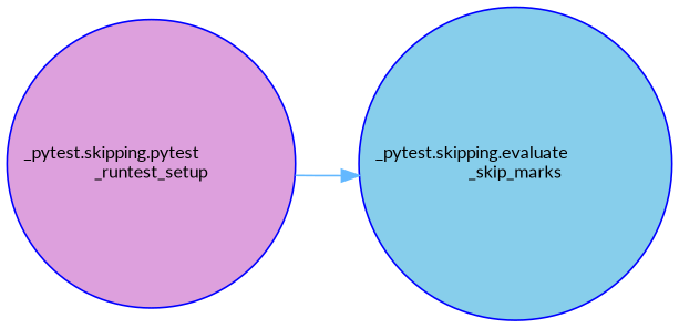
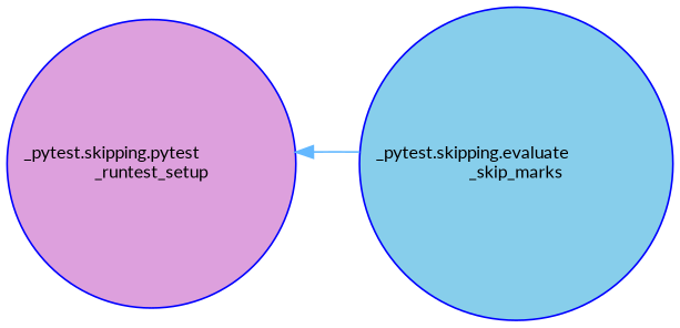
  digraph {
    rankdir=RL
    fontname=Lato
    node [color=blue fontname=Lato fontsize=10 shape=circle style=filled]
    n1 [fillcolor=skyblue fontcolor=black height=0.2 label="_pytest.skipping.evaluate\l_skip_marks" width=0.4]
    n2 [fillcolor=plum height=0.2 label="_pytest.skipping.pytest\l_runtest_setup" width=0.4]
-   n1 -> n2 [color=steelblue1 dir=back fontname=Lato fontsize=10 labelfontname=Helvetica labelfontsize=10 style=solid]
+   n2 -> n1 [color=steelblue1 dir=back fontname=Lato fontsize=10 labelfontname=Helvetica labelfontsize=10 style=solid]
  }
